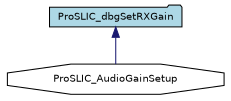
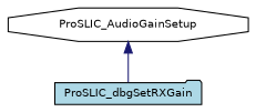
  digraph {
    rankdir=TB
    fontname="DejaVu Sans"
    node [color=black fontname="DejaVu Sans" fontsize=10 style=filled]
    n1 [fillcolor=lightblue fontcolor=black height=0.2 label=ProSLIC_dbgSetRXGain shape=folder width=0.4]
    n2 [fillcolor=white height=0.2 label=ProSLIC_AudioGainSetup shape=octagon width=0.4]
-   n1 -> n2 [color=midnightblue dir=back fontname="DejaVu Sans" fontsize=10 labelfontname=Helvetica labelfontsize=10 style=solid]
+   n2 -> n1 [color=midnightblue dir=back fontname="DejaVu Sans" fontsize=10 labelfontname=Helvetica labelfontsize=10 style=solid]
  }
